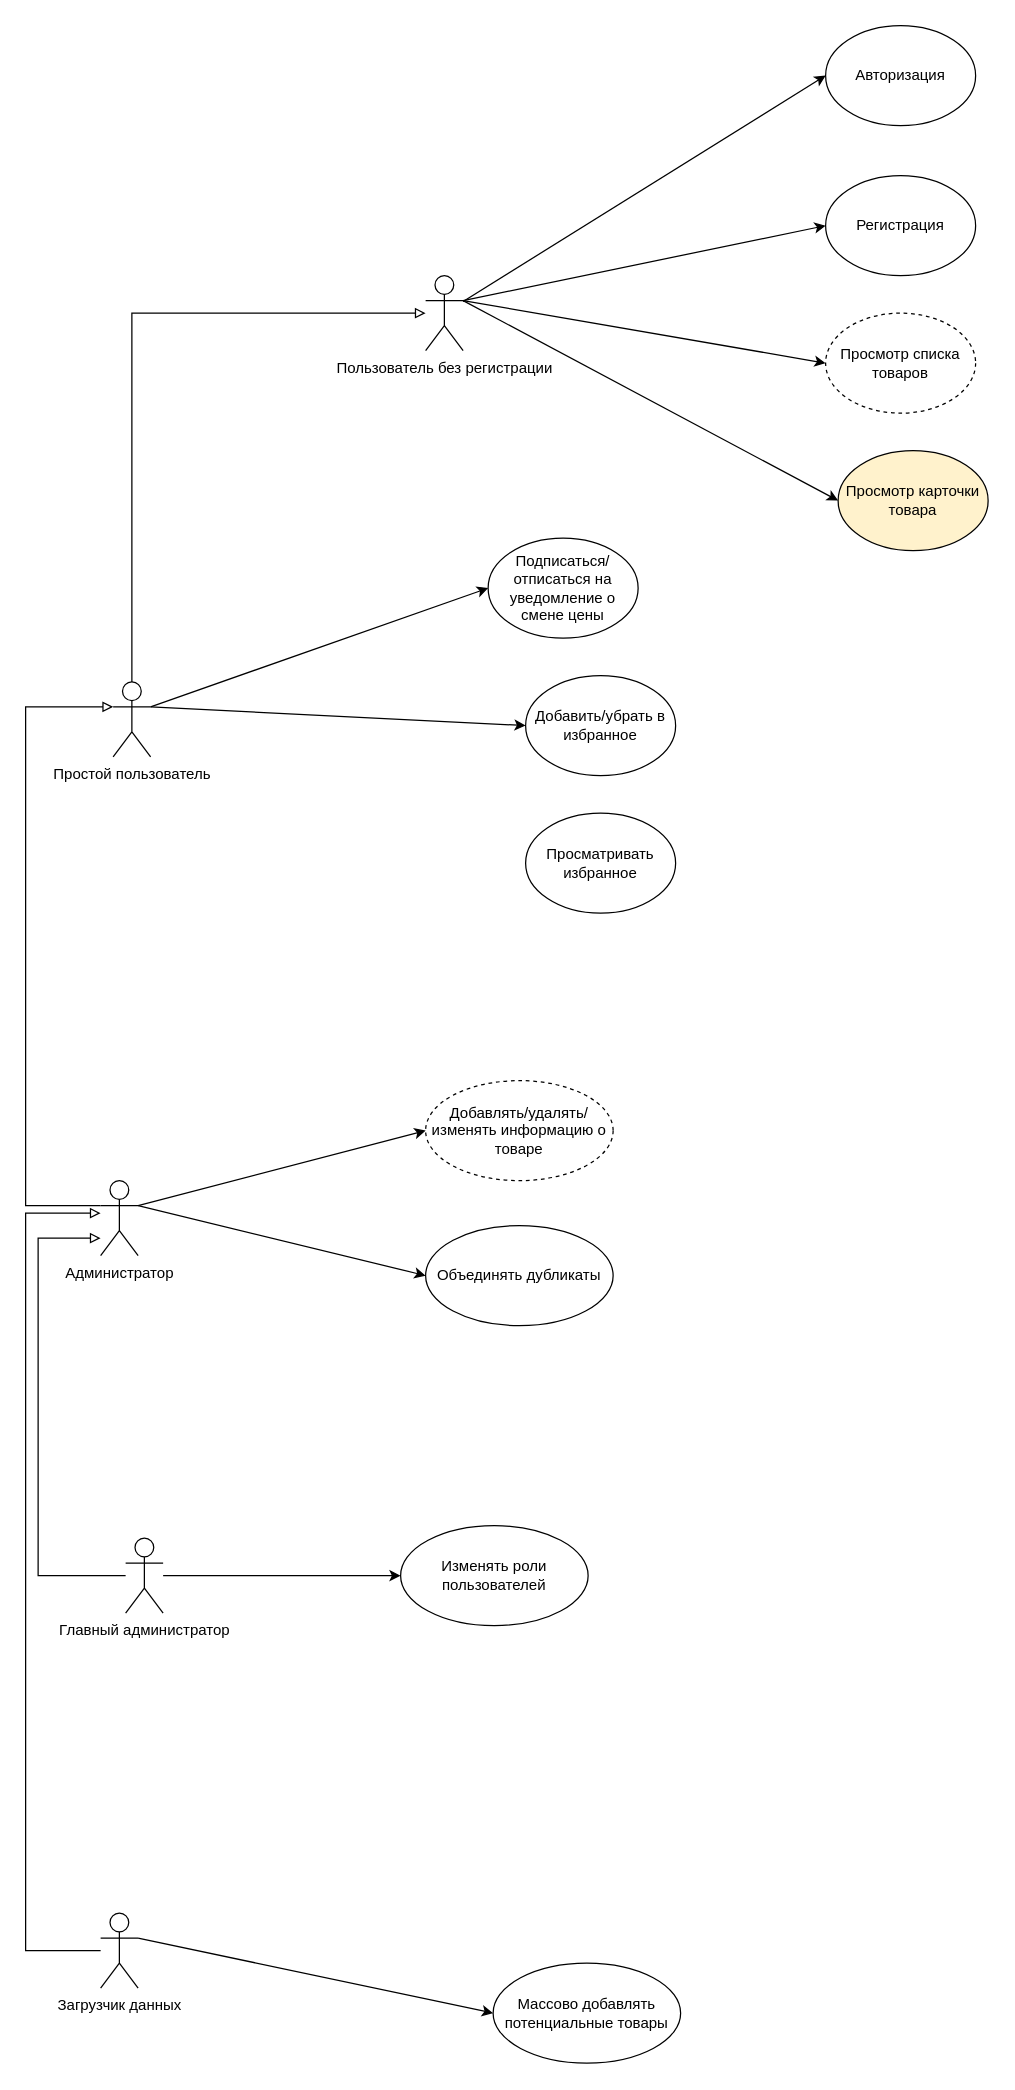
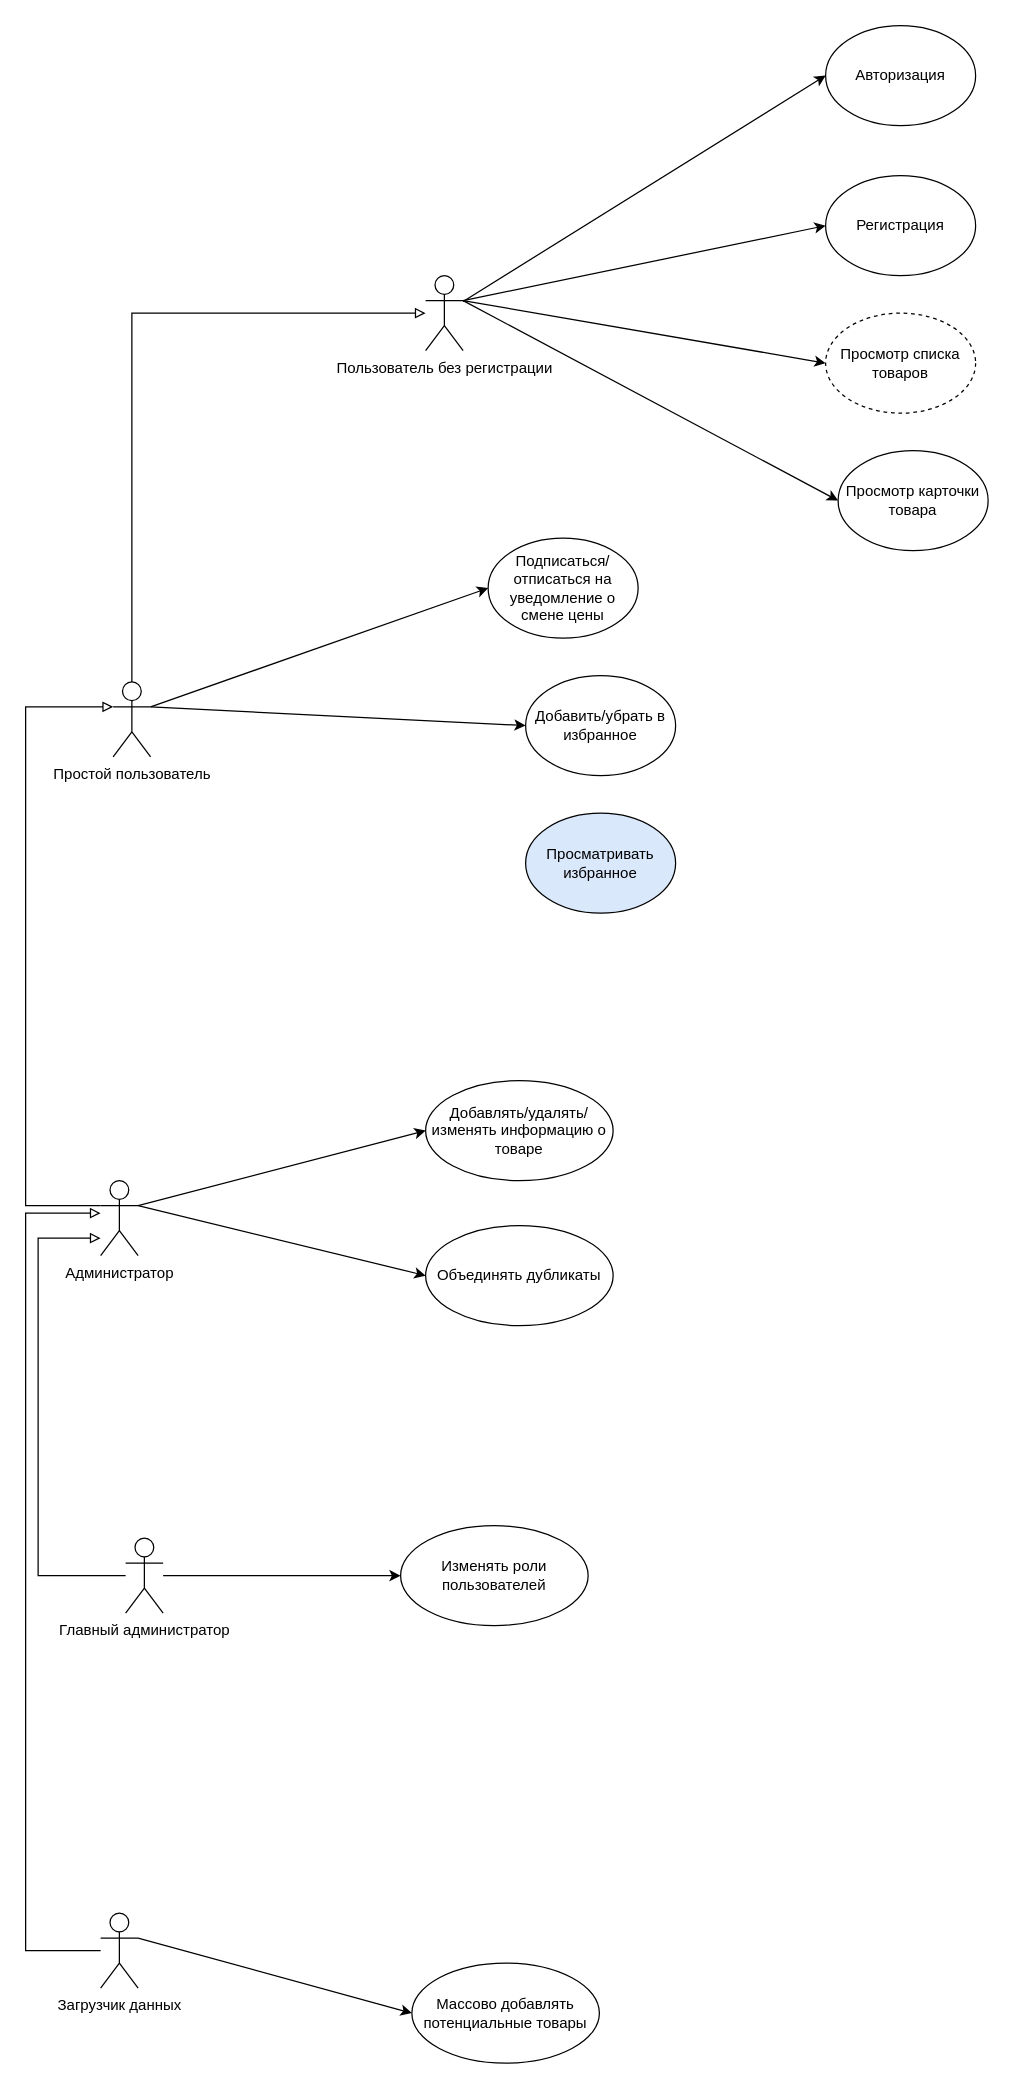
  <mxCell id="0" />
  <mxCell id="1" parent="0" />
  <mxCell id="2" value="Пользователь без регистрации&lt;br&gt;" style="shape=umlActor;verticalLabelPosition=bottom;verticalAlign=top;html=1;" parent="1" vertex="1"><mxGeometry x="340" y="220" width="30" height="60" as="geometry" /></mxCell>
  <mxCell id="3" value="Авторизация" style="ellipse;whiteSpace=wrap;html=1;" parent="1" vertex="1"><mxGeometry x="660" y="20" width="120" height="80" as="geometry" /></mxCell>
  <mxCell id="4" value="Регистрация" style="ellipse;whiteSpace=wrap;html=1;" parent="1" vertex="1"><mxGeometry x="660" y="140" width="120" height="80" as="geometry" /></mxCell>
  <mxCell id="5" value="" style="endArrow=none;html=1;rounded=0;exitX=0;exitY=0.5;exitDx=0;exitDy=0;endFill=0;startArrow=classic;startFill=1;" parent="1" source="3" target="2" edge="1"><mxGeometry width="50" height="50" relative="1" as="geometry"><mxPoint x="630" y="270" as="sourcePoint" /><mxPoint x="680" y="220" as="targetPoint" /></mxGeometry></mxCell>
  <mxCell id="6" value="" style="endArrow=none;html=1;rounded=0;exitX=0;exitY=0.5;exitDx=0;exitDy=0;entryX=1;entryY=0.333;entryDx=0;entryDy=0;entryPerimeter=0;startArrow=classic;startFill=1;" parent="1" source="4" target="2" edge="1"><mxGeometry width="50" height="50" relative="1" as="geometry"><mxPoint x="560" y="100" as="sourcePoint" /><mxPoint x="420" y="190" as="targetPoint" /></mxGeometry></mxCell>
  <mxCell id="7" value="Просмотр списка товаров" style="ellipse;whiteSpace=wrap;html=1;dashed=1;" parent="1" vertex="1"><mxGeometry x="660" y="250" width="120" height="80" as="geometry" /></mxCell>
  <mxCell id="8" value="" style="endArrow=none;html=1;rounded=0;exitX=0;exitY=0.5;exitDx=0;exitDy=0;entryX=1;entryY=0.333;entryDx=0;entryDy=0;entryPerimeter=0;startArrow=classic;startFill=1;" parent="1" source="7" target="2" edge="1"><mxGeometry width="50" height="50" relative="1" as="geometry"><mxPoint x="670" y="190" as="sourcePoint" /><mxPoint x="380" y="250" as="targetPoint" /></mxGeometry></mxCell>
- <mxCell id="9" value="Просмотр карточки товара" style="ellipse;whiteSpace=wrap;html=1;fillColor=#fff2cc;" parent="1" vertex="1"><mxGeometry x="670" y="360" width="120" height="80" as="geometry" /></mxCell>
+ <mxCell id="9" value="Просмотр карточки товара" style="ellipse;whiteSpace=wrap;html=1;" parent="1" vertex="1"><mxGeometry x="670" y="360" width="120" height="80" as="geometry" /></mxCell>
  <mxCell id="10" value="" style="endArrow=none;html=1;rounded=0;exitX=0;exitY=0.5;exitDx=0;exitDy=0;startArrow=classic;startFill=1;" parent="1" source="9" edge="1"><mxGeometry width="50" height="50" relative="1" as="geometry"><mxPoint x="680" y="300" as="sourcePoint" /><mxPoint x="370" y="240" as="targetPoint" /></mxGeometry></mxCell>
  <mxCell id="11" value="Простой пользователь" style="shape=umlActor;verticalLabelPosition=bottom;verticalAlign=top;html=1;outlineConnect=0;" parent="1" vertex="1"><mxGeometry x="90" y="545" width="30" height="60" as="geometry" /></mxCell>
  <mxCell id="12" value="" style="endArrow=none;html=1;rounded=0;entryX=0.5;entryY=0;entryDx=0;entryDy=0;entryPerimeter=0;startArrow=block;startFill=0;" parent="1" source="2" target="11" edge="1"><mxGeometry width="50" height="50" relative="1" as="geometry"><mxPoint x="105" y="240" as="sourcePoint" /><mxPoint x="130" y="200" as="targetPoint" /><Array as="points"><mxPoint x="105" y="250" /></Array></mxGeometry></mxCell>
  <mxCell id="13" value="Подписаться/отписаться на уведомление о смене цены" style="ellipse;whiteSpace=wrap;html=1;" parent="1" vertex="1"><mxGeometry x="390" y="430" width="120" height="80" as="geometry" /></mxCell>
  <mxCell id="14" value="" style="endArrow=none;html=1;rounded=0;exitX=0;exitY=0.5;exitDx=0;exitDy=0;startArrow=classic;startFill=1;entryX=1;entryY=0.333;entryDx=0;entryDy=0;entryPerimeter=0;" parent="1" source="13" target="11" edge="1"><mxGeometry width="50" height="50" relative="1" as="geometry"><mxPoint x="600" y="535" as="sourcePoint" /><mxPoint x="290" y="475" as="targetPoint" /></mxGeometry></mxCell>
  <mxCell id="15" value="Добавить/убрать в избранное" style="ellipse;whiteSpace=wrap;html=1;" parent="1" vertex="1"><mxGeometry x="420" y="540" width="120" height="80" as="geometry" /></mxCell>
  <mxCell id="16" value="" style="endArrow=none;html=1;rounded=0;exitX=0;exitY=0.5;exitDx=0;exitDy=0;startArrow=classic;startFill=1;entryX=1;entryY=0.333;entryDx=0;entryDy=0;entryPerimeter=0;" parent="1" source="15" target="11" edge="1"><mxGeometry width="50" height="50" relative="1" as="geometry"><mxPoint x="630" y="645" as="sourcePoint" /><mxPoint x="150" y="675" as="targetPoint" /></mxGeometry></mxCell>
- <mxCell id="17" value="Просматривать избранное" style="ellipse;whiteSpace=wrap;html=1;" parent="1" vertex="1"><mxGeometry x="420" y="650" width="120" height="80" as="geometry" /></mxCell>
+ <mxCell id="17" value="Просматривать избранное" style="ellipse;whiteSpace=wrap;html=1;fillColor=#dae8fc;" parent="1" vertex="1"><mxGeometry x="420" y="650" width="120" height="80" as="geometry" /></mxCell>
  <mxCell id="18" style="edgeStyle=orthogonalEdgeStyle;rounded=0;orthogonalLoop=1;jettySize=auto;html=1;entryX=0;entryY=0.333;entryDx=0;entryDy=0;entryPerimeter=0;exitX=0;exitY=0.333;exitDx=0;exitDy=0;exitPerimeter=0;endArrow=block;endFill=0;" parent="1" source="19" target="11" edge="1"><mxGeometry relative="1" as="geometry"><mxPoint x="20" y="580" as="targetPoint" /><Array as="points"><mxPoint x="20" y="964" /><mxPoint x="20" y="565" /></Array></mxGeometry></mxCell>
  <mxCell id="19" value="Администратор" style="shape=umlActor;verticalLabelPosition=bottom;verticalAlign=top;html=1;outlineConnect=0;" parent="1" vertex="1"><mxGeometry x="80" y="944" width="30" height="60" as="geometry" /></mxCell>
- <mxCell id="20" value="Добавлять/удалять/изменять информацию о товаре" style="ellipse;whiteSpace=wrap;html=1;dashed=1;" parent="1" vertex="1"><mxGeometry x="340" y="864" width="150" height="80" as="geometry" /></mxCell>
+ <mxCell id="20" value="Добавлять/удалять/изменять информацию о товаре" style="ellipse;whiteSpace=wrap;html=1;" parent="1" vertex="1"><mxGeometry x="340" y="864" width="150" height="80" as="geometry" /></mxCell>
  <mxCell id="21" value="" style="endArrow=none;html=1;rounded=0;exitX=0;exitY=0.5;exitDx=0;exitDy=0;startArrow=classic;startFill=1;entryX=1;entryY=0.333;entryDx=0;entryDy=0;entryPerimeter=0;" parent="1" source="20" target="19" edge="1"><mxGeometry width="50" height="50" relative="1" as="geometry"><mxPoint x="590" y="934" as="sourcePoint" /><mxPoint x="280" y="874" as="targetPoint" /></mxGeometry></mxCell>
  <mxCell id="22" style="edgeStyle=orthogonalEdgeStyle;rounded=0;orthogonalLoop=1;jettySize=auto;html=1;endArrow=block;endFill=0;" parent="1" source="23" target="19" edge="1"><mxGeometry relative="1" as="geometry"><mxPoint x="70" y="990" as="targetPoint" /><Array as="points"><mxPoint x="20" y="1560" /><mxPoint x="20" y="970" /></Array></mxGeometry></mxCell>
  <mxCell id="23" value="Загрузчик данных" style="shape=umlActor;verticalLabelPosition=bottom;verticalAlign=top;html=1;outlineConnect=0;" parent="1" vertex="1"><mxGeometry x="80" y="1530" width="30" height="60" as="geometry" /></mxCell>
- <mxCell id="24" value="Массово добавлять потенциальные товары" style="ellipse;whiteSpace=wrap;html=1;" parent="1" vertex="1"><mxGeometry x="394" y="1570" width="150" height="80" as="geometry" /></mxCell>
+ <mxCell id="24" value="Массово добавлять потенциальные товары" style="ellipse;whiteSpace=wrap;html=1;" parent="1" vertex="1"><mxGeometry x="329" y="1570" width="150" height="80" as="geometry" /></mxCell>
  <mxCell id="25" value="Объединять дубликаты" style="ellipse;whiteSpace=wrap;html=1;" parent="1" vertex="1"><mxGeometry x="340" y="980" width="150" height="80" as="geometry" /></mxCell>
  <mxCell id="26" value="" style="endArrow=none;html=1;rounded=0;exitX=0;exitY=0.5;exitDx=0;exitDy=0;startArrow=classic;startFill=1;entryX=1;entryY=0.333;entryDx=0;entryDy=0;entryPerimeter=0;" parent="1" source="25" target="19" edge="1"><mxGeometry width="50" height="50" relative="1" as="geometry"><mxPoint x="610" y="1000" as="sourcePoint" /><mxPoint x="130" y="1030" as="targetPoint" /></mxGeometry></mxCell>
  <mxCell id="27" value="" style="endArrow=none;html=1;rounded=0;exitX=0;exitY=0.5;exitDx=0;exitDy=0;startArrow=classic;startFill=1;entryX=1;entryY=0.333;entryDx=0;entryDy=0;entryPerimeter=0;" parent="1" source="24" target="23" edge="1"><mxGeometry width="50" height="50" relative="1" as="geometry"><mxPoint x="320" y="1380" as="sourcePoint" /><mxPoint x="105" y="1390" as="targetPoint" /></mxGeometry></mxCell>
  <mxCell id="28" style="orthogonalLoop=1;jettySize=auto;html=1;entryX=0;entryY=0.5;entryDx=0;entryDy=0;strokeColor=default;rounded=0;" parent="1" source="30" target="31" edge="1"><mxGeometry relative="1" as="geometry" /></mxCell>
  <mxCell id="29" style="edgeStyle=orthogonalEdgeStyle;rounded=0;orthogonalLoop=1;jettySize=auto;html=1;endArrow=block;endFill=0;" parent="1" source="30" target="19" edge="1"><mxGeometry relative="1" as="geometry"><Array as="points"><mxPoint x="30" y="1260" /><mxPoint x="30" y="990" /></Array></mxGeometry></mxCell>
  <mxCell id="30" value="Главный администратор" style="shape=umlActor;verticalLabelPosition=bottom;verticalAlign=top;html=1;outlineConnect=0;" parent="1" vertex="1"><mxGeometry x="100" y="1230" width="30" height="60" as="geometry" /></mxCell>
  <mxCell id="31" value="Изменять роли пользователей" style="ellipse;whiteSpace=wrap;html=1;" parent="1" vertex="1"><mxGeometry x="320" y="1220" width="150" height="80" as="geometry" /></mxCell>
